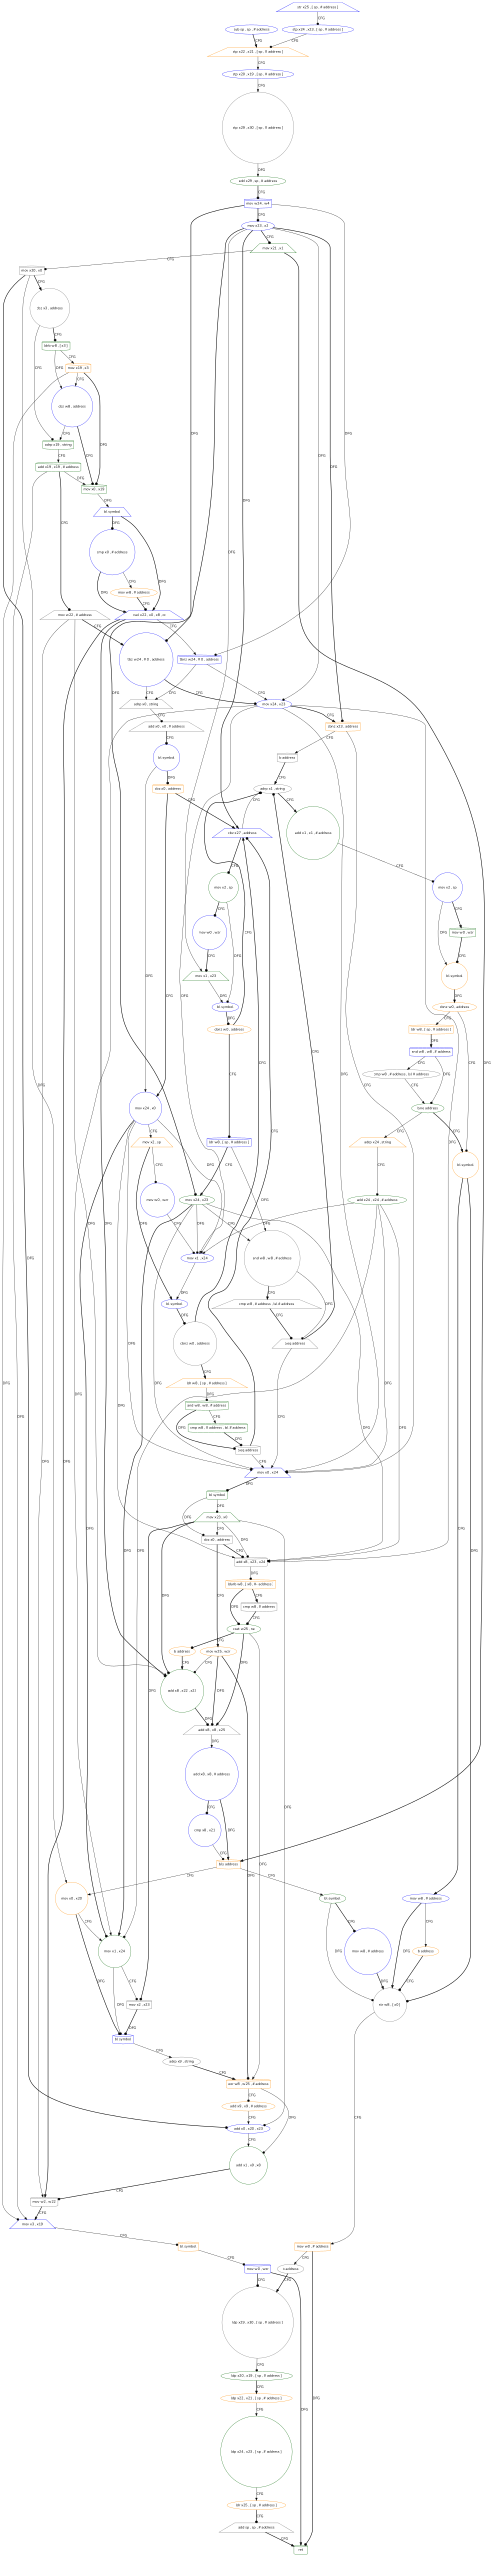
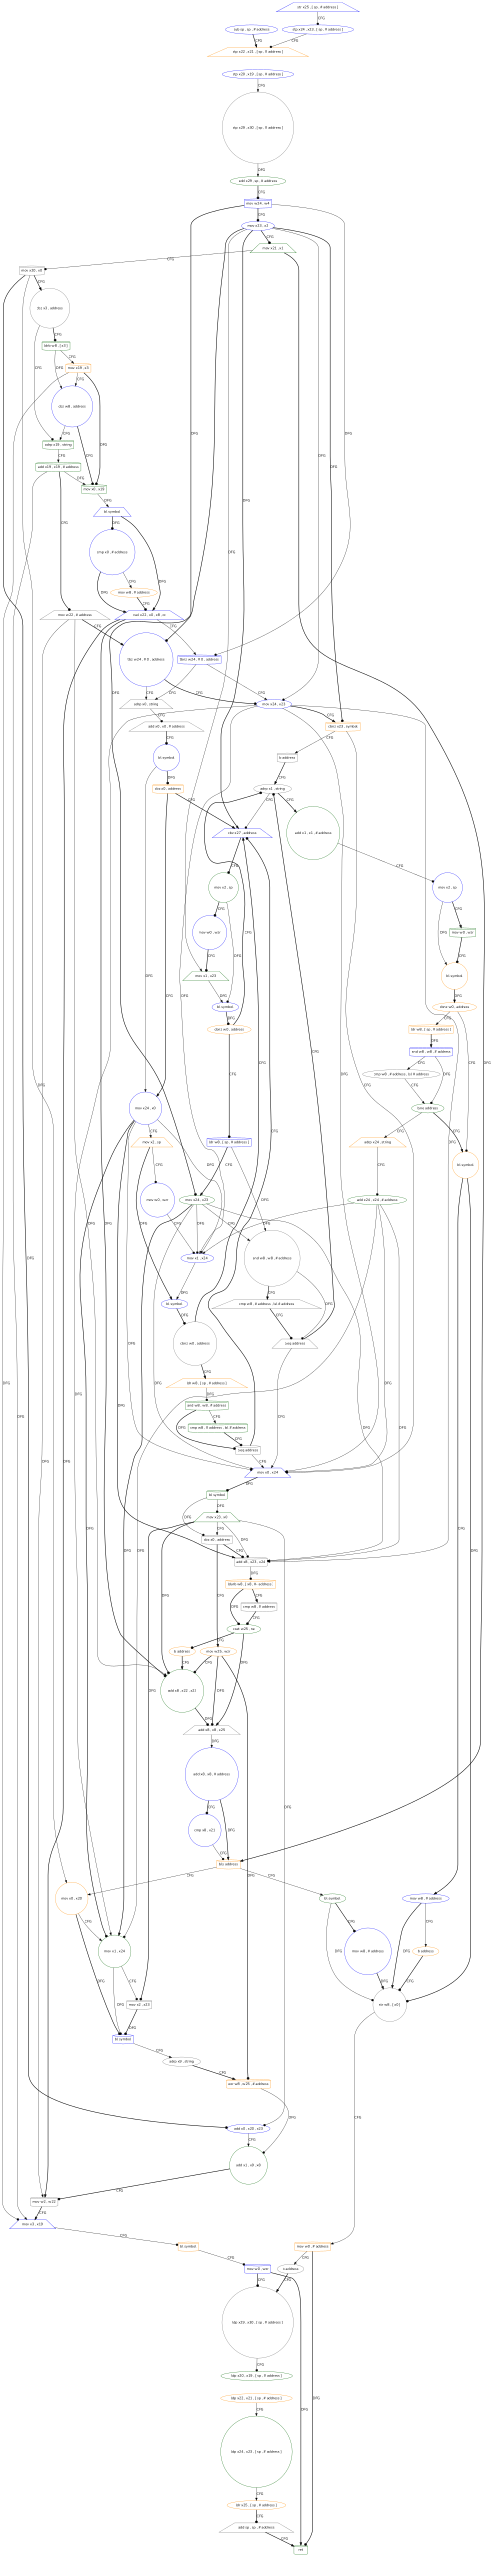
  digraph {
    fontname=Nunito
    node [color=blue fontname=Nunito shape=cylinder]
    edge [arrowhead=normal fontname=Nunito style=solid]
    n1 [label="sub sp , sp , # address" shape=ellipse]
    n2 [color=darkorange label="stp x22 , x21 , [ sp , # address ]" shape=trapezium]
    n3 [label="str x25 , [ sp , # address ]" shape=trapezium]
    n4 [label="stp x24 , x23 , [ sp , # address ]" shape=ellipse]
    n5 [label="stp x20 , x19 , [ sp , # address ]" shape=ellipse]
    n6 [color=gray40 label="stp x29 , x30 , [ sp , # address ]" shape=circle]
    n7 [color=darkgreen label="add x29 , sp , # address" shape=ellipse]
    n8 [label="mov w24 , w4"]
    n9 [label="mov x23 , x2" shape=ellipse]
    n10 [label="tbz w24 , # 0 , address" shape=circle]
    n11 [label="tbnz w24 , # 0 , address"]
    n12 [color=darkgreen label="mov x21 , x1" shape=trapezium]
    n13 [label="mov x24 , x23" shape=ellipse]
-   n14 [color=darkorange label="cbnz x23 , address"]
+   n14 [color=darkorange label="cbnz x23 , symbol"]
    n15 [label="cbz x27 , address" shape=trapezium]
    n16 [color=darkgreen label="mov x1 , x23" shape=trapezium]
    n17 [color=darkgreen label="mov x24 , x23" shape=ellipse]
    n18 [color=gray40 label="adrp x0 , string" shape=trapezium]
    n19 [color=gray40 label="mov x20 , x0"]
    n20 [color=darkorange label="b.ls address"]
    n21 [label="mov x0 , x24" shape=trapezium]
    n22 [color=gray40 label="add x8 , x23 , x24"]
    n23 [label="mov x1 , x24" shape=ellipse]
    n24 [color=darkgreen label="mov x1 , x24" shape=circle]
    n25 [color=gray40 label="b address"]
    n26 [color=gray40 label="adrp x1 , string" shape=ellipse]
    n27 [color=darkgreen label="mov x2 , sp" shape=circle]
    n28 [label="bl symbol" shape=ellipse]
    n29 [color=gray40 label="and w8 , w8 , # address" shape=circle]
    n30 [color=gray40 label="cbz x3 , address" shape=circle]
    n31 [color=darkorange label="mov x0 , x20" shape=circle]
    n32 [label="add x0 , x20 , x23" shape=ellipse]
    n33 [color=darkgreen label="bl symbol" shape=ellipse]
    n34 [color=darkgreen label="adrp x19 , string"]
    n35 [color=darkgreen label="ldrb w8 , [ x3 ]"]
    n36 [label="bl symbol"]
    n37 [color=darkgreen label="add x1 , x9 , x8" shape=circle]
    n38 [color=darkgreen label="add x19 , x19 , # address"]
    n39 [color=darkorange label="mov x19 , x3"]
    n40 [label="cbz w8 , address" shape=circle]
    n41 [color=gray40 label="mov w22 , # address" shape=trapezium]
    n42 [color=darkgreen label="mov x0 , x19"]
    n43 [label="mov x3 , x19" shape=trapezium]
    n44 [color=darkgreen label="add x8 , x22 , x23" shape=circle]
    n45 [color=gray40 label="mov w2 , w22"]
    n46 [label="bl symbol" shape=trapezium]
    n47 [color=darkorange label="bl symbol"]
    n48 [color=gray40 label="add x8 , x8 , x25" shape=trapezium]
    n49 [color=gray40 label="add x0 , x0 , # address" shape=trapezium]
    n50 [color=darkgreen label="bl symbol"]
    n51 [color=darkorange label="ldurb w8 , [ x8 , #- address ]"]
    n52 [label="bl symbol" shape=ellipse]
    n53 [color=gray40 label="mov x2 , x23"]
    n54 [label="bl symbol" shape=circle]
    n55 [label="cmp x0 , # address" shape=circle]
    n56 [label="csel x22 , x0 , x8 , cc" shape=trapezium]
    n57 [color=darkgreen label="mov x23 , x0" shape=trapezium]
    n58 [color=gray40 label="cbz x0 , address"]
    n59 [color=darkgreen label="add x1 , x1 , # address" shape=circle]
    n60 [color=darkorange label="cbz x0 , address"]
    n61 [label="mov x24 , x0" shape=circle]
    n62 [color=darkorange label="mov x2 , sp" shape=trapezium]
    n63 [label="mov w0 , wzr" shape=circle]
    n64 [label="mov w0 , wzr" shape=circle]
    n65 [color=darkorange label="mov w8 , # address" shape=ellipse]
    n66 [color=darkorange label="mov w25 , wzr" shape=ellipse]
    n67 [color=darkorange label="eor w8 , w25 , # address"]
-   n68 [color=darkorange label="add x9 , x9 , # address" shape=ellipse]
    n69 [label="add x8 , x8 , # address" shape=circle]
    n70 [color=gray40 label="cmp w8 , # address"]
    n71 [color=darkgreen label="cset w25 , ne" shape=ellipse]
    n72 [label="mov x2 , sp" shape=circle]
    n73 [color=darkorange label="cbnz w0 , address" shape=ellipse]
    n74 [color=gray40 label="cbnz w0 , address" shape=circle]
    n75 [color=darkorange label="ldr w8 , [ sp , # address ]" shape=trapezium]
    n76 [color=darkgreen label="and w8 , w8 , # address"]
    n77 [color=darkgreen label="cmp w8 , # address , lsl # address"]
    n78 [color=gray40 label="b.eq address"]
    n79 [color=darkorange label="b address" shape=ellipse]
    n80 [color=darkgreen label="mov w0 , wzr"]
    n81 [color=darkorange label="bl symbol" shape=circle]
    n82 [color=darkorange label="cbnz w0 , address" shape=ellipse]
    n83 [color=darkorange label="bl symbol" shape=circle]
    n84 [color=darkorange label="ldr w8 , [ sp , # address ]"]
    n85 [color=gray40 label="str w8 , [ x0 ]" shape=circle]
    n86 [label="mov w8 , # address" shape=ellipse]
    n87 [label="and w8 , w8 , # address"]
    n88 [color=darkorange label="mov w0 , # address"]
    n89 [color=darkorange label="b address" shape=ellipse]
    n90 [color=gray40 label="cmp w8 , # address , lsl # address" shape=ellipse]
    n91 [color=darkgreen label="b.ne address" shape=ellipse]
    n92 [label="ldr w8 , [ sp , # address ]"]
    n93 [color=gray40 label="cmp w8 , # address , lsl # address" shape=trapezium]
    n94 [color=gray40 label="b.eq address" shape=trapezium]
    n95 [color=gray40 label="adrp x9 , string" shape=ellipse]
    n96 [label="mov w0 , wzr"]
    n97 [color=gray40 label="ldp x29 , x30 , [ sp , # address ]" shape=circle]
    n98 [color=darkgreen label=ret]
    n99 [color=darkgreen label="ldp x20 , x19 , [ sp , # address ]" shape=ellipse]
    n100 [color=darkorange label="ldp x22 , x21 , [ sp , # address ]" shape=ellipse]
    n101 [label="mov w8 , # address" shape=circle]
    n102 [color=gray40 label="b address" shape=ellipse]
    n103 [label="cmp x8 , x21" shape=circle]
    n104 [color=darkorange label="adrp x24 , string" shape=trapezium]
    n105 [color=darkgreen label="add x24 , x24 , # address" shape=ellipse]
    n106 [color=darkgreen label="ldp x24 , x23 , [ sp , # address ]" shape=circle]
    n107 [color=darkorange label="ldr x25 , [ sp , # address ]" shape=ellipse]
    n108 [color=gray40 label="add sp , sp , # address" shape=trapezium]
    n1 -> n2 [label=CFG style=bold]
-   n2 -> n5 [label=CFG]
    n3 -> n4 [arrowhead=dot label=CFG]
    n4 -> n2 [arrowhead=dot label=CFG]
    n5 -> n6 [label=CFG]
    n6 -> n7 [label=DFG]
    n7 -> n8 [arrowhead=dot label=CFG style=bold]
    n8 -> n9 [arrowhead=dot label=CFG style=bold]
    n8 -> n10 [arrowhead=dot label=DFG style=bold]
    n8 -> n11 [arrowhead=dot label=DFG]
    n9 -> n12 [arrowhead=dot label=CFG style=bold]
    n9 -> n13 [arrowhead=dot label=DFG]
    n9 -> n14 [arrowhead=dot label=DFG style=bold]
    n9 -> n15 [label=DFG style=bold]
    n9 -> n16 [label=DFG]
    n9 -> n17 [arrowhead=dot label=DFG style=bold]
    n10 -> n13 [arrowhead=dot label=CFG style=bold]
    n10 -> n18 [label=CFG]
    n11 -> n13 [label=CFG]
    n11 -> n18 [label=CFG]
    n12 -> n19 [arrowhead=dot label=CFG]
    n12 -> n20 [label=DFG style=bold]
    n13 -> n14 [label=CFG style=bold]
    n13 -> n21 [label=DFG]
    n13 -> n22 [label=DFG]
    n13 -> n23 [label=DFG]
    n13 -> n24 [label=DFG]
    n14 -> n21 [arrowhead=dot label=CFG]
    n14 -> n25 [label=CFG]
-   n15 -> n26 [arrowhead=dot label=CFG]
+   n26 -> n15 [arrowhead=dot label=CFG]
    n15 -> n27 [arrowhead=dot label=CFG style=bold]
    n16 -> n28 [label=DFG]
    n17 -> n21 [label=DFG]
    n17 -> n22 [label=DFG]
    n17 -> n23 [arrowhead=dot label=DFG]
    n17 -> n24 [label=DFG style=bold]
    n17 -> n29 [label=CFG]
    n18 -> n49 [arrowhead=dot label=CFG]
    n19 -> n30 [label=CFG style=bold]
    n19 -> n31 [label=DFG]
    n19 -> n32 [arrowhead=dot label=DFG style=bold]
    n20 -> n31 [label=CFG]
    n20 -> n33 [label=CFG]
    n21 -> n50 [arrowhead=dot label=DFG style=bold]
    n22 -> n51 [arrowhead=dot label=DFG]
    n23 -> n52 [label=DFG]
    n24 -> n36 [arrowhead=dot label=DFG]
    n24 -> n53 [arrowhead=dot label=CFG]
    n25 -> n26 [label=CFG style=bold]
    n26 -> n59 [label=CFG style=bold]
    n27 -> n28 [arrowhead=dot label=DFG]
    n27 -> n63 [arrowhead=dot label=CFG style=bold]
    n28 -> n73 [arrowhead=dot label=DFG style=bold]
    n29 -> n93 [label=CFG style=bold]
    n29 -> n94 [arrowhead=dot label=DFG]
    n30 -> n34 [arrowhead=dot label=CFG]
    n30 -> n35 [arrowhead=dot label=CFG style=bold]
    n31 -> n24 [label=CFG]
    n31 -> n36 [arrowhead=dot label=DFG style=bold]
    n32 -> n37 [label=CFG]
    n33 -> n85 [arrowhead=dot label=DFG]
    n33 -> n101 [arrowhead=dot label=CFG style=bold]
    n34 -> n38 [label=CFG]
    n35 -> n39 [label=CFG]
    n35 -> n40 [label=DFG]
    n36 -> n95 [label=CFG]
    n37 -> n45 [arrowhead=dot label=CFG style=bold]
    n38 -> n41 [arrowhead=dot label=CFG style=bold]
    n38 -> n42 [label=DFG]
    n38 -> n43 [label=DFG]
    n39 -> n40 [label=CFG]
    n39 -> n42 [arrowhead=dot label=DFG style=bold]
    n39 -> n43 [arrowhead=dot label=DFG]
    n40 -> n34 [label=CFG]
    n40 -> n42 [arrowhead=dot label=CFG style=bold]
    n41 -> n10 [label=CFG style=bold]
    n41 -> n44 [label=DFG]
    n41 -> n45 [label=DFG]
    n42 -> n46 [label=DFG]
    n43 -> n47 [arrowhead=dot label=CFG]
    n44 -> n48 [arrowhead=dot label=DFG style=bold]
    n45 -> n43 [label=CFG style=bold]
    n46 -> n55 [arrowhead=dot label=DFG style=bold]
    n46 -> n56 [label=DFG style=bold]
    n47 -> n96 [arrowhead=dot label=CFG]
    n48 -> n69 [label=DFG]
    n49 -> n54 [arrowhead=dot label=CFG style=bold]
    n50 -> n57 [arrowhead=dot label=DFG]
    n50 -> n58 [arrowhead=dot label=DFG]
    n51 -> n70 [label=CFG style=bold]
    n51 -> n71 [arrowhead=dot label=DFG style=bold]
    n52 -> n74 [arrowhead=dot label=DFG style=bold]
    n53 -> n36 [arrowhead=dot label=DFG style=bold]
    n54 -> n60 [arrowhead=dot label=DFG style=bold]
    n54 -> n61 [label=DFG]
    n55 -> n56 [label=DFG style=bold]
    n55 -> n65 [label=CFG]
    n56 -> n11 [label=CFG]
    n56 -> n44 [arrowhead=dot label=DFG style=bold]
    n56 -> n45 [label=DFG style=bold]
    n57 -> n22 [arrowhead=dot label=DFG]
    n57 -> n32 [arrowhead=dot label=DFG]
    n57 -> n44 [arrowhead=dot label=DFG style=bold]
    n57 -> n53 [arrowhead=dot label=DFG style=bold]
    n57 -> n58 [label=CFG]
    n58 -> n22 [arrowhead=dot label=CFG style=bold]
    n58 -> n66 [label=CFG style=bold]
    n59 -> n72 [arrowhead=dot label=CFG]
    n60 -> n15 [label=CFG style=bold]
    n60 -> n61 [label=CFG style=bold]
    n61 -> n21 [arrowhead=dot label=DFG]
-   n61 -> n22 [label=DFG]
+   n61 -> n22 [label=DFG style=bold]
    n61 -> n23 [label=DFG]
    n61 -> n24 [arrowhead=dot label=DFG style=bold]
    n61 -> n62 [label=CFG]
    n62 -> n52 [label=DFG style=bold]
    n62 -> n64 [arrowhead=dot label=CFG]
    n63 -> n16 [arrowhead=dot label=CFG style=bold]
    n64 -> n23 [arrowhead=dot label=CFG]
    n65 -> n56 [arrowhead=dot label=CFG style=bold]
-   n66 -> n44 [arrowhead=dot label=CFG]
+   n66 -> n44 [arrowhead=dot label=CFG style=bold]
    n66 -> n48 [arrowhead=dot label=DFG style=bold]
    n66 -> n67 [arrowhead=dot label=DFG style=bold]
    n67 -> n37 [arrowhead=dot label=DFG]
-   n67 -> n68 [arrowhead=dot label=CFG]
-   n68 -> n32 [label=CFG]
    n69 -> n20 [label=DFG style=bold]
    n69 -> n103 [arrowhead=dot label=CFG style=bold]
    n70 -> n71 [arrowhead=dot label=CFG style=bold]
    n71 -> n48 [label=DFG style=bold]
-   n71 -> n67 [label=DFG]
    n71 -> n79 [arrowhead=dot label=CFG style=bold]
    n72 -> n80 [label=CFG style=bold]
    n72 -> n81 [label=DFG]
    n73 -> n26 [arrowhead=dot label=CFG style=bold]
    n73 -> n92 [arrowhead=dot label=CFG style=bold]
    n74 -> n15 [label=CFG style=bold]
    n74 -> n75 [label=CFG style=bold]
    n75 -> n76 [arrowhead=dot label=DFG]
    n76 -> n77 [label=CFG]
    n76 -> n78 [arrowhead=dot label=DFG style=bold]
    n77 -> n78 [arrowhead=dot label=CFG style=bold]
    n78 -> n15 [arrowhead=dot label=CFG style=bold]
    n78 -> n21 [label=CFG]
    n79 -> n44 [label=CFG style=bold]
    n80 -> n81 [arrowhead=dot label=CFG style=bold]
    n81 -> n82 [label=DFG style=bold]
    n82 -> n83 [arrowhead=dot label=CFG]
    n82 -> n84 [label=CFG]
    n83 -> n85 [arrowhead=dot label=DFG style=bold]
    n83 -> n86 [label=CFG style=bold]
    n84 -> n87 [label=DFG style=bold]
    n85 -> n88 [label=CFG]
    n86 -> n85 [label=DFG style=bold]
    n86 -> n89 [label=CFG]
    n87 -> n90 [label=CFG]
    n87 -> n91 [arrowhead=dot label=DFG]
    n88 -> n98 [arrowhead=dot label=DFG style=bold]
    n88 -> n102 [label=CFG]
    n89 -> n85 [arrowhead=dot label=CFG style=bold]
    n90 -> n91 [label=CFG]
    n91 -> n83 [label=CFG style=bold]
    n91 -> n104 [label=CFG]
    n92 -> n17 [label=CFG style=bold]
    n92 -> n29 [label=DFG]
    n93 -> n94 [arrowhead=dot label=CFG style=bold]
    n94 -> n21 [label=CFG]
    n94 -> n26 [arrowhead=dot label=CFG style=bold]
    n95 -> n67 [label=CFG style=bold]
    n96 -> n97 [arrowhead=dot label=CFG style=bold]
    n96 -> n98 [label=DFG style=bold]
    n97 -> n99 [arrowhead=dot label=CFG]
-   n99 -> n100 [label=CFG style=bold]
    n100 -> n106 [label=CFG]
    n101 -> n85 [label=DFG style=bold]
    n102 -> n97 [label=CFG style=bold]
    n103 -> n20 [arrowhead=dot label=CFG]
    n104 -> n105 [arrowhead=dot label=CFG]
    n105 -> n21 [arrowhead=dot label=DFG]
    n105 -> n22 [arrowhead=dot label=DFG]
    n105 -> n23 [label=DFG]
    n105 -> n24 [arrowhead=dot label=DFG]
    n106 -> n107 [label=CFG]
    n107 -> n108 [arrowhead=dot label=CFG style=bold]
    n108 -> n98 [label=CFG style=bold]
  }
